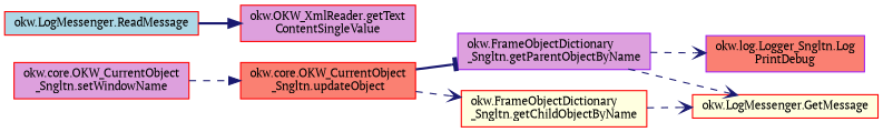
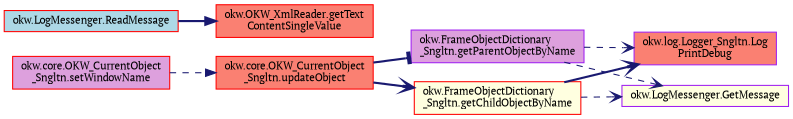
  digraph {
    fontname="PT Serif"
    rankdir=LR
    node [color=red fillcolor=plum fontname="PT Serif" fontsize=10 shape=record style=filled]
    edge [arrowhead=vee color=midnightblue fontname="PT Serif" fontsize=10 labelfontname=Helvetica labelfontsize=10 style=dashed]
    n1 [fontcolor=black height=0.2 label="okw.core.OKW_CurrentObject\l_Sngltn.setWindowName" width=0.4]
    n2 [fillcolor=salmon height=0.2 label="okw.core.OKW_CurrentObject\l_Sngltn.updateObject" width=0.4]
    n3 [color=purple height=0.2 label="okw.FrameObjectDictionary\l_Sngltn.getParentObjectByName" width=0.4]
    n4 [fillcolor=lightyellow height=0.2 label="okw.FrameObjectDictionary\l_Sngltn.getChildObjectByName" width=0.4]
    n5 [color=purple fillcolor=salmon height=0.2 label="okw.log.Logger_Sngltn.Log\lPrintDebug" width=0.4]
-   n6 [fillcolor=lightyellow height=0.2 label="okw.LogMessenger.GetMessage" width=0.4]
+   n6 [color=purple fillcolor=lightyellow height=0.2 label="okw.LogMessenger.GetMessage" width=0.4]
    n7 [fillcolor=lightblue height=0.2 label="okw.LogMessenger.ReadMessage" width=0.4]
-   n8 [height=0.2 label="okw.OKW_XmlReader.getText\lContentSingleValue" width=0.4]
+   n8 [fillcolor=salmon height=0.2 label="okw.OKW_XmlReader.getText\lContentSingleValue" width=0.4]
    n1 -> n2 [arrowhead=normal]
    n2 -> n3 [arrowhead=tee style=bold]
-   n2 -> n4
+   n2 -> n4 [style=bold]
    n3 -> n5
    n3 -> n6
+   n4 -> n5 [style=bold]
    n4 -> n6
    n7 -> n8 [arrowhead=normal style=bold]
  }
